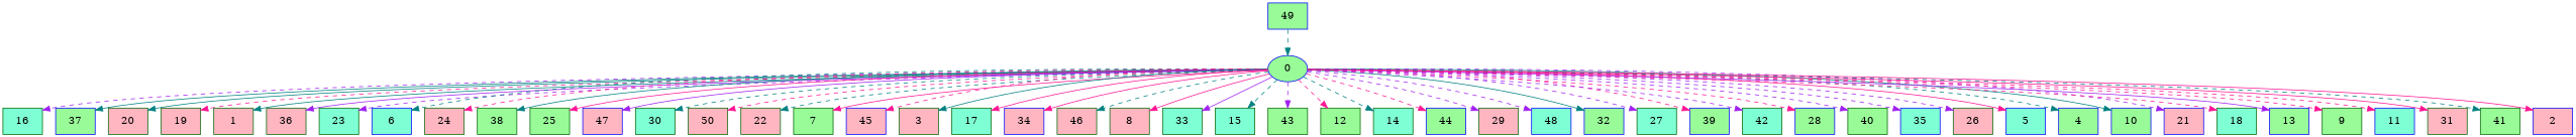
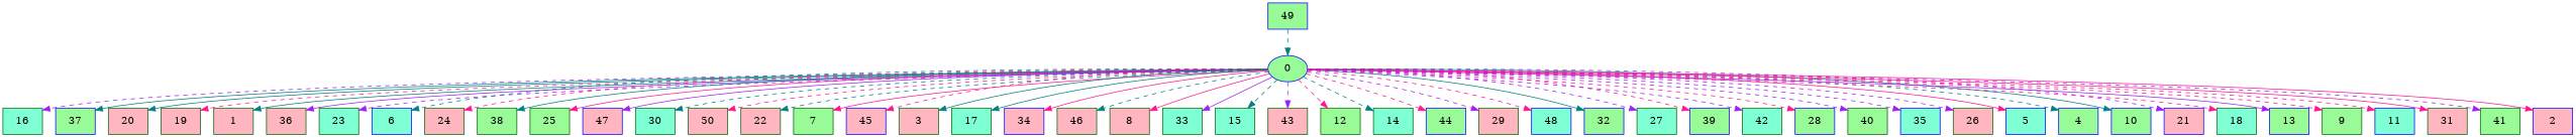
  digraph {
    node [color=darkgreen fillcolor=palegreen style=filled shape=box]
    edge [color=deeppink style=dashed]
    0 [color=blue shape=""]
    n2 [fillcolor=aquamarine label="16\n"]
    n3 [color=blue label="37\n"]
    n4 [fillcolor=lightpink label="20\n"]
    n5 [fillcolor=lightpink label="19\n"]
    n6 [fillcolor=lightpink label="1\n"]
    n7 [fillcolor=lightpink label="36\n"]
    n8 [fillcolor=aquamarine label="23\n"]
    n9 [color=blue fillcolor=aquamarine label="6\n"]
    n10 [fillcolor=lightpink label="24\n"]
    n11 [label="38\n"]
    n12 [label="25\n"]
    n13 [color=blue fillcolor=lightpink label="47\n"]
    n14 [fillcolor=aquamarine label="30\n"]
    n15 [fillcolor=lightpink label="50\n"]
    n16 [fillcolor=lightpink label="22\n"]
    n17 [label="7\n"]
    n18 [color=blue fillcolor=lightpink label="45\n"]
    n19 [fillcolor=lightpink label="3\n"]
    n20 [fillcolor=aquamarine label="17\n"]
    n21 [color=blue fillcolor=lightpink label="34\n"]
    n22 [fillcolor=lightpink label="46\n"]
    n23 [fillcolor=lightpink label="8\n"]
    n24 [fillcolor=aquamarine label="33\n"]
    n25 [fillcolor=aquamarine label="15\n"]
-   n26 [label="43\n"]
+   n26 [fillcolor=lightpink label="43\n"]
    n27 [label="12\n"]
    n28 [fillcolor=aquamarine label="14\n"]
    n29 [color=blue label="44\n"]
    n30 [fillcolor=lightpink label="29\n"]
    n31 [color=blue fillcolor=aquamarine label="48\n"]
    n32 [color=blue label="32\n"]
    n33 [fillcolor=aquamarine label="27\n"]
    n34 [color=blue label="39\n"]
    n35 [fillcolor=aquamarine label="42\n"]
    n36 [color=blue label="28\n"]
    n37 [label="40\n"]
    n38 [color=blue fillcolor=aquamarine label="35\n"]
    n39 [fillcolor=lightpink label="26\n"]
    n40 [color=blue fillcolor=aquamarine label="5\n"]
    n41 [color=blue label="4\n"]
    n42 [color=blue label="10\n"]
    n43 [color=blue fillcolor=lightpink label="21\n"]
    n44 [fillcolor=aquamarine label="18\n"]
    n45 [color=blue label="13\n"]
    n46 [label="9\n"]
    n47 [color=blue fillcolor=aquamarine label="11\n"]
    n48 [fillcolor=lightpink label="31\n"]
    n49 [label="41\n"]
    n50 [color=blue fillcolor=lightpink label="2\n"]
    n51 [color=blue label="49\n"]
    0 -> n2 [color=purple]
    0 -> n3 [color=teal style=solid]
    0 -> n4 [color=teal style=solid]
    0 -> n5
    0 -> n6 [color=teal style=solid]
    0 -> n7 [color=purple style=solid]
    0 -> n8 [color=purple]
    0 -> n9 [color=teal]
    0 -> n10
    0 -> n11 [color=teal style=solid]
    0 -> n12 [style=solid]
    0 -> n13 [color=purple style=solid]
    0 -> n14 [color=teal]
    0 -> n15
    0 -> n16 [color=teal]
    0 -> n17 [style=solid]
    0 -> n18
    0 -> n19 [color=teal style=solid]
-   0 -> n20 [style=solid]
+   0 -> n20 [color=teal style=solid]
    0 -> n21 [style=solid]
    0 -> n22 [color=teal]
    0 -> n23 [style=solid]
    0 -> n24 [color=purple style=solid]
    0 -> n25 [color=teal]
    0 -> n26 [color=purple]
    0 -> n27
    0 -> n28 [color=teal]
    0 -> n29
    0 -> n30 [color=purple]
-   0 -> n31 [color=purple]
+   0 -> n31
    0 -> n32 [color=teal style=solid]
    0 -> n33 [color=purple]
    0 -> n34
    0 -> n35 [color=purple]
    0 -> n36
    0 -> n37 [color=purple]
    0 -> n38 [color=purple]
    0 -> n39 [color=purple]
    0 -> n40 [style=solid]
    0 -> n41 [color=teal]
    0 -> n42 [color=teal style=solid]
    0 -> n43 [color=purple]
    0 -> n44
    0 -> n45 [color=purple style=solid]
    0 -> n46
    0 -> n47
    0 -> n48 [style=solid]
-   0 -> n49 [color=teal]
+   0 -> n49 [color=purple]
    0 -> n50 [style=solid]
    n51 -> 0 [color=teal]
  }
